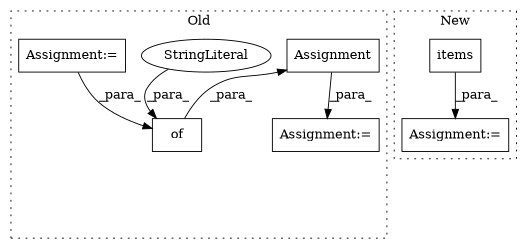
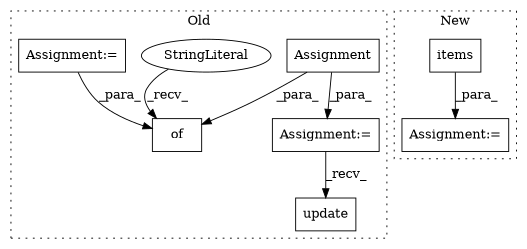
  digraph {
    node [a=32 l=7 shape=box]
    n1 [l="12,1" label=Assignment s="10139,10299"]
    n2 [a=7 l=1 label="Assignment:=" s=10138]
    n3 [l="3,1" label=of s="10155,10298"]
+   n4 [l=8 label=update s=10394]
    n5 [a=45 label=StringLiteral s=10158 shape=ellipse]
    n6 [a=7 l=5 label="Assignment:=" s=9693]
    n7 [label=items s=10219]
    n8 [a=7 l=79 label="Assignment:=" s=10156]
    subgraph cluster_1 {
      label=Old
      style=dotted
      n1
      n2
      n3
+     n4
      n5
      n6
    }
    subgraph cluster_2 {
      label=New
      style=dotted
      n7
      n8
    }
    n1 -> n2 [label=_para_]
-   n3 -> n1 [label=_para_]
-   n5 -> n3 [label=_para_]
+   n2 -> n4 [label=_recv_]
+   n1 -> n3 [label=_para_]
+   n5 -> n3 [label=_recv_]
    n6 -> n3 [label=_para_]
    n7 -> n8 [label=_para_]
  }
